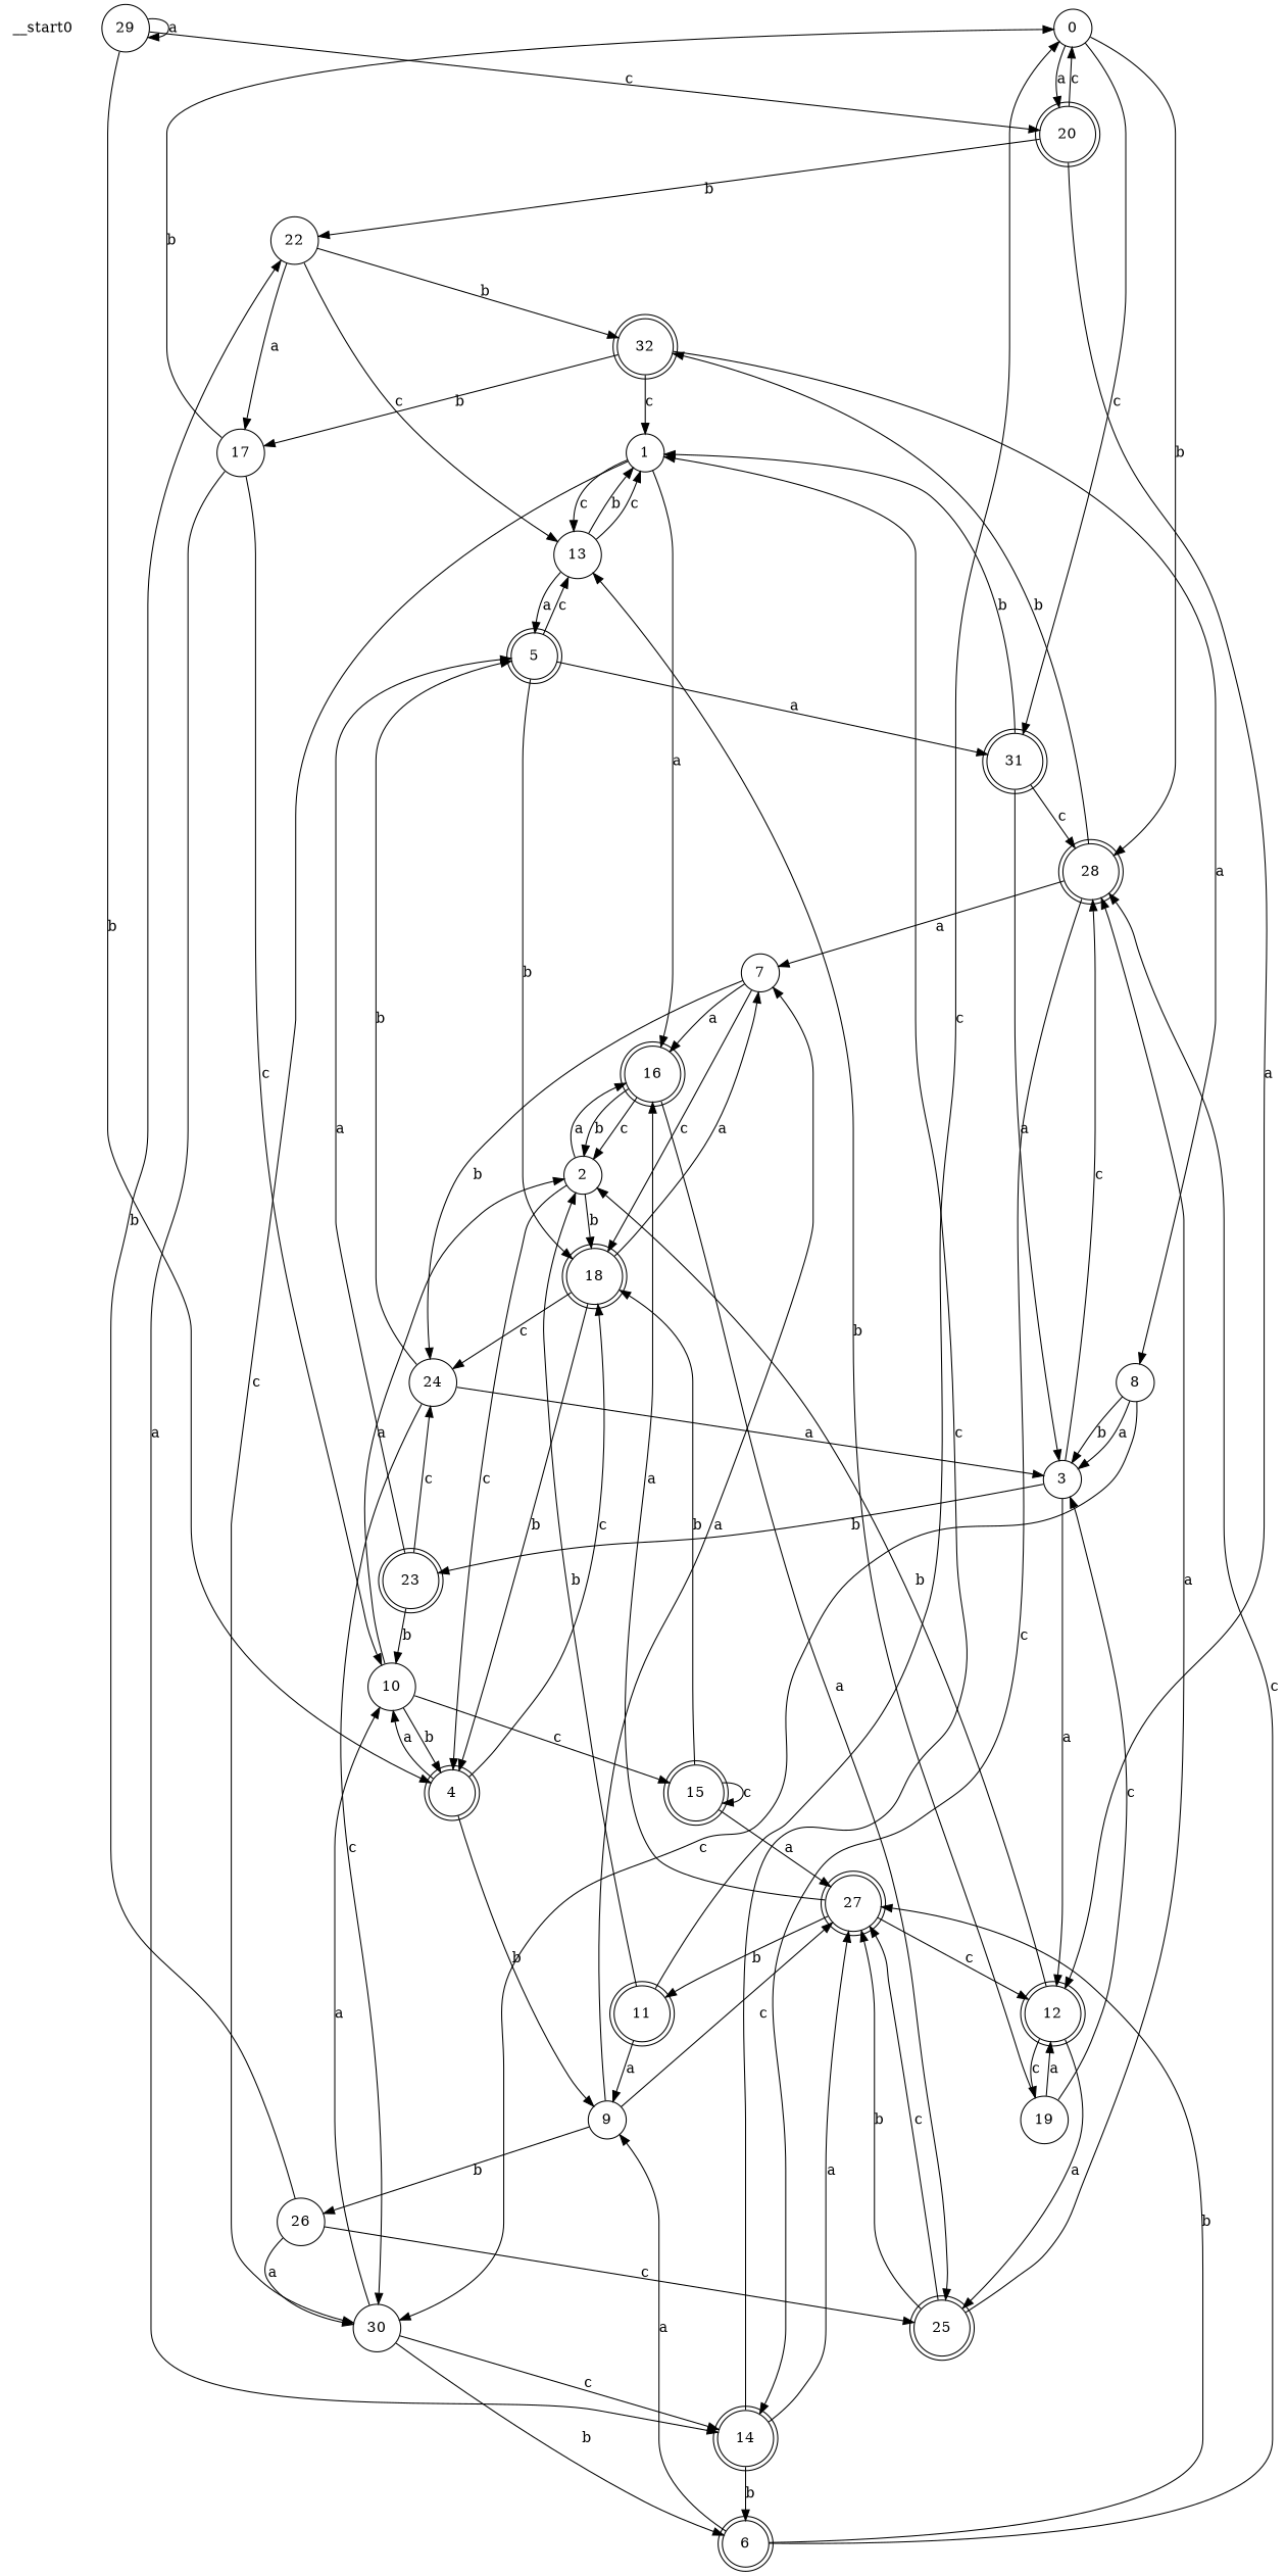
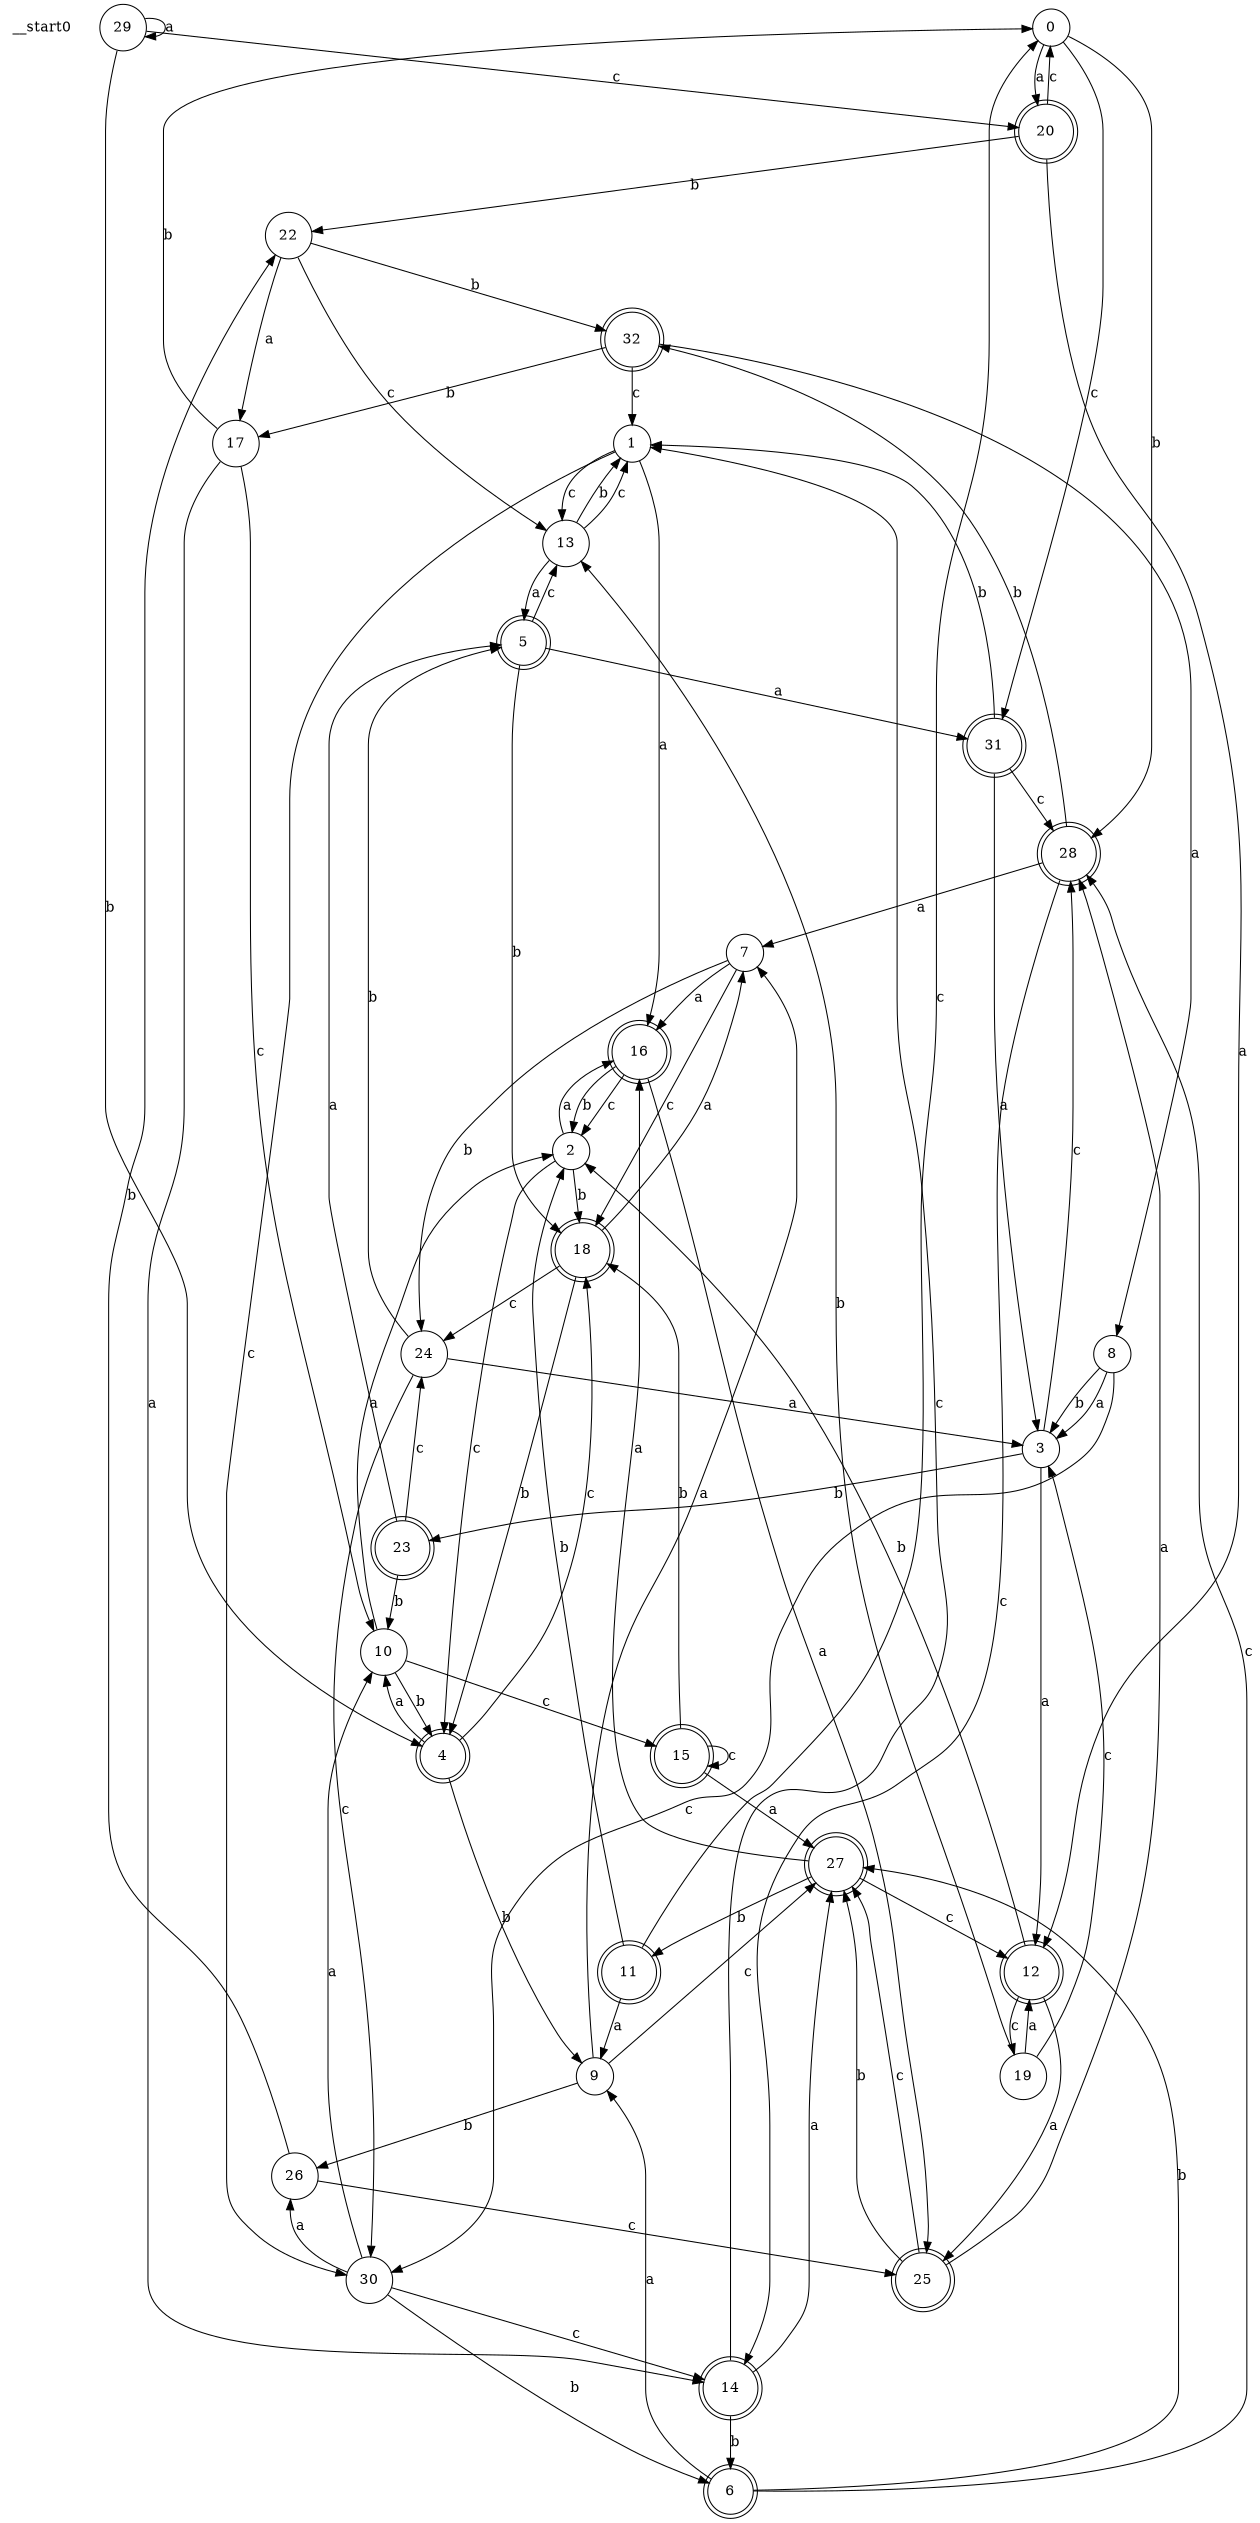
  digraph {
    rankdir=TB
    node [shape=circle color=black fillcolor=white style=filled]
    __start0 [shape=none color="" fillcolor="" style=""]
    n2 [label=0]
    n3 [label=20 shape=doublecircle style="rounded,filled"]
    n4 [label=28 shape=doublecircle style="rounded,filled"]
    n5 [label=31 shape=doublecircle style="rounded,filled"]
    n6 [label=12 shape=doublecircle style="rounded,filled"]
    n7 [label=22]
    n8 [label=7]
    n9 [label=14 shape=doublecircle style="rounded,filled"]
    n10 [label=32 shape=doublecircle style="rounded,filled"]
    n11 [label=1]
    n12 [label=3]
    n13 [label=13]
    n14 [label=16 shape=doublecircle style="rounded,filled"]
    n15 [label=30]
    n16 [label=5 shape=doublecircle style="rounded,filled"]
    n17 [label=2]
    n18 [label=25 shape=doublecircle style="rounded,filled"]
    n19 [label=10]
    n20 [label=6 shape=doublecircle style="rounded,filled"]
    n21 [label=4 shape=doublecircle style="rounded,filled"]
    n22 [label=18 shape=doublecircle style="rounded,filled"]
    n23 [label=9]
    n24 [label=24]
    n25 [label=23 shape=doublecircle style="rounded,filled"]
    n26 [label=19]
    n27 [label=27 shape=doublecircle style="rounded,filled"]
    n28 [label=26]
    n29 [label=15 shape=doublecircle style="rounded,filled"]
    n30 [label=11 shape=doublecircle style="rounded,filled"]
    n31 [label=8]
    n32 [label=17]
    n33 [label=29]
    n2 -> n3 [label=a]
    n2 -> n4 [label=b]
    n2 -> n5 [label=c]
    n3 -> n2 [label=c]
    n3 -> n6 [label=a]
    n3 -> n7 [label=b]
    n4 -> n8 [label=a]
    n4 -> n9 [label=c]
    n4 -> n10 [label=b]
    n5 -> n4 [label=c]
    n5 -> n11 [label=b]
    n5 -> n12 [label=a]
    n6 -> n17 [label=b]
    n6 -> n18 [label=a]
    n6 -> n26 [label=c]
    n7 -> n10 [label=b]
    n7 -> n13 [label=c]
    n7 -> n32 [label=a]
    n8 -> n14 [label=a]
    n8 -> n22 [label=c]
    n8 -> n24 [label=b]
    n9 -> n11 [label=c]
    n9 -> n20 [label=b]
    n9 -> n27 [label=a]
    n10 -> n11 [label=c]
    n10 -> n31 [label=a]
    n10 -> n32 [label=b]
    n11 -> n13 [label=c]
    n11 -> n14 [label=a]
    n11 -> n15 [label=c]
    n12 -> n4 [label=c]
    n12 -> n6 [label=a]
    n12 -> n25 [label=b]
    n13 -> n11 [label=b]
    n13 -> n11 [label=c]
    n13 -> n16 [label=a]
    n14 -> n17 [label=b]
    n14 -> n17 [label=c]
    n14 -> n18 [label=a]
    n15 -> n9 [label=c]
    n15 -> n19 [label=a]
    n15 -> n20 [label=b]
    n16 -> n5 [label=a]
    n16 -> n13 [label=c]
    n16 -> n22 [label=b]
    n17 -> n14 [label=a]
    n17 -> n21 [label=c]
    n17 -> n22 [label=b]
    n18 -> n4 [label=a]
    n18 -> n27 [label=b]
    n18 -> n27 [label=c]
    n19 -> n17 [label=a]
    n19 -> n21 [label=b]
    n19 -> n29 [label=c]
    n20 -> n4 [label=c]
    n20 -> n23 [label=a]
    n20 -> n27 [label=b]
    n21 -> n19 [label=a]
    n21 -> n22 [label=c]
    n21 -> n23 [label=b]
    n22 -> n8 [label=a]
    n22 -> n21 [label=b]
    n22 -> n24 [label=c]
    n23 -> n8 [label=a]
    n23 -> n27 [label=c]
    n23 -> n28 [label=b]
    n24 -> n12 [label=a]
    n24 -> n15 [label=c]
    n24 -> n16 [label=b]
    n25 -> n16 [label=a]
    n25 -> n19 [label=b]
    n25 -> n24 [label=c]
    n26 -> n6 [label=a]
    n26 -> n12 [label=c]
    n26 -> n13 [label=b]
    n27 -> n6 [label=c]
    n27 -> n14 [label=a]
    n27 -> n30 [label=b]
    n28 -> n7 [label=b]
-   n28 -> n15 [label=a]
+   n15 -> n28 [label=a]
    n28 -> n18 [label=c]
    n29 -> n22 [label=b]
    n29 -> n27 [label=a]
    n29 -> n29 [label=c]
    n30 -> n2 [label=c]
    n30 -> n17 [label=b]
    n30 -> n23 [label=a]
    n31 -> n12 [label=a]
    n31 -> n12 [label=b]
    n31 -> n15 [label=c]
    n32 -> n2 [label=b]
    n32 -> n9 [label=a]
    n32 -> n19 [label=c]
    n33 -> n3 [label=c]
    n33 -> n21 [label=b]
    n33 -> n33 [label=a]
  }
